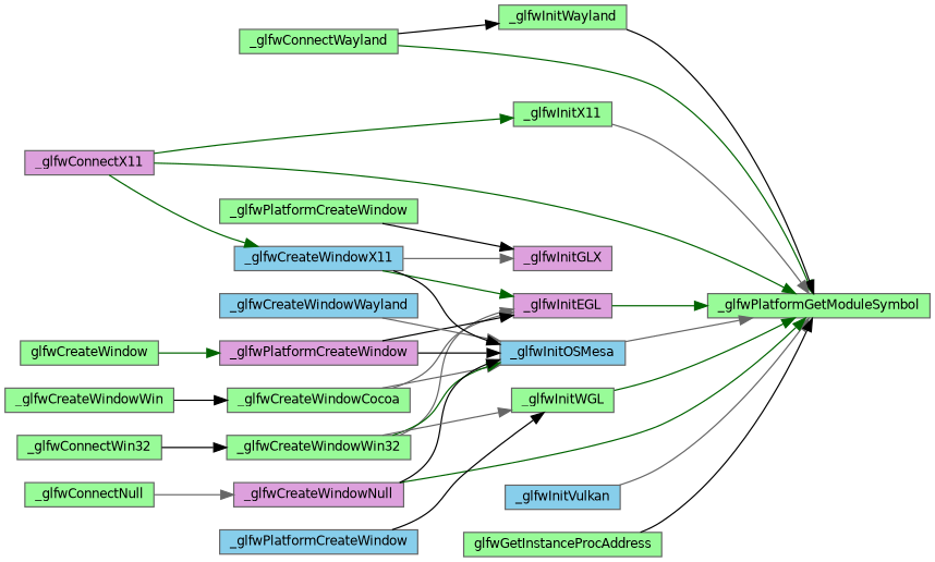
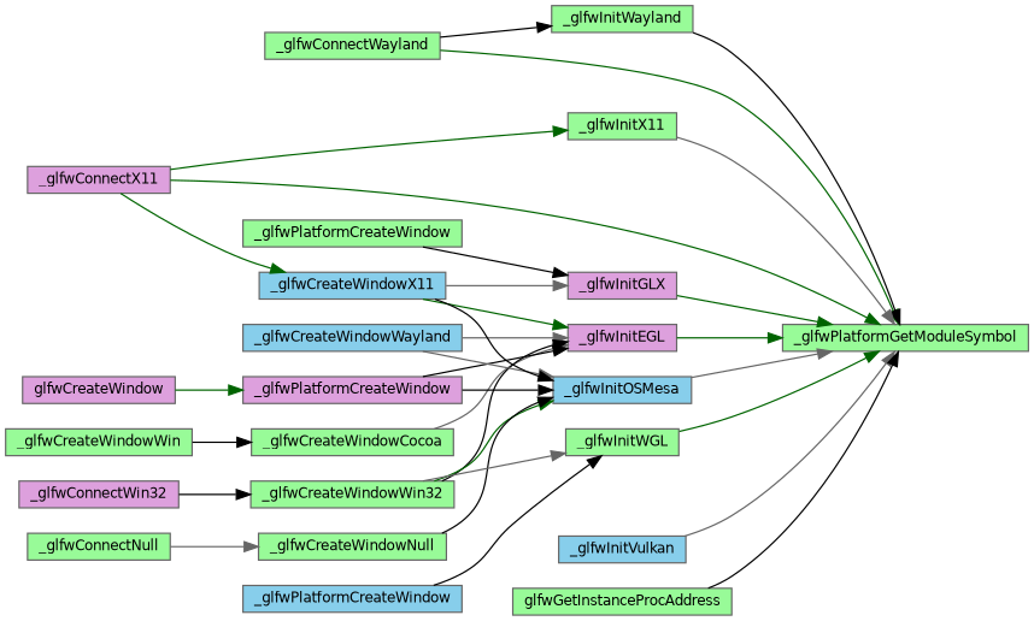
  digraph {
    rankdir=RL
    node [color=grey40 fillcolor=palegreen fontname=Helvetica fontsize=10 shape=box style=filled]
    edge [color=gray40 dir=back fontname=Helvetica fontsize=10 labelfontname=Helvetica labelfontsize=10 style=solid]
    n1 [color=gray40 fontcolor=black height=0.2 label=_glfwPlatformGetModuleSymbol width=0.4]
    n2 [height=0.2 label=_glfwConnectWayland width=0.4]
    n3 [fillcolor=plum height=0.2 label=_glfwConnectX11 width=0.4]
    n4 [fillcolor=plum height=0.2 label=_glfwInitEGL width=0.4]
    n5 [fillcolor=plum height=0.2 label=_glfwInitGLX width=0.4]
    n6 [fillcolor=skyblue height=0.2 label=_glfwInitOSMesa width=0.4]
    n7 [fillcolor=skyblue height=0.2 label=_glfwInitVulkan width=0.4]
    n8 [height=0.2 label=_glfwInitWayland width=0.4]
    n9 [height=0.2 label=_glfwInitWGL width=0.4]
    n10 [height=0.2 label=_glfwInitX11 width=0.4]
    n11 [height=0.2 label=glfwGetInstanceProcAddress width=0.4]
    n12 [height=0.2 label=_glfwCreateWindowCocoa width=0.4]
    n13 [fillcolor=skyblue height=0.2 label=_glfwCreateWindowWayland width=0.4]
    n14 [height=0.2 label=_glfwCreateWindowWin32 width=0.4]
    n15 [fillcolor=skyblue height=0.2 label=_glfwCreateWindowX11 width=0.4]
    n16 [fillcolor=plum height=0.2 label=_glfwPlatformCreateWindow width=0.4]
    n17 [height=0.2 label=_glfwPlatformCreateWindow width=0.4]
-   n18 [fillcolor=plum height=0.2 label=_glfwCreateWindowNull width=0.4]
+   n18 [height=0.2 label=_glfwCreateWindowNull width=0.4]
    n19 [fillcolor=skyblue height=0.2 label=_glfwPlatformCreateWindow width=0.4]
    n20 [height=0.2 label=_glfwCreateWindowWin width=0.4]
    n21 [height=0.2 label=_glfwConnectNull width=0.4]
-   n22 [height=0.2 label=_glfwConnectWin32 width=0.4]
-   n23 [height=0.2 label=glfwCreateWindow width=0.4]
+   n22 [fillcolor=plum height=0.2 label=_glfwConnectWin32 width=0.4]
+   n23 [fillcolor=plum height=0.2 label=glfwCreateWindow width=0.4]
    n1 -> n2 [color=darkgreen]
    n1 -> n3 [color=darkgreen]
    n1 -> n4 [color=darkgreen]
-   n1 -> n18 [color=darkgreen]
+   n1 -> n5 [color=darkgreen]
    n1 -> n6
    n1 -> n7
    n1 -> n8 [color=black]
    n1 -> n9 [color=darkgreen]
    n1 -> n10
    n1 -> n11 [color=black]
    n4 -> n12
-   n4 -> n14
+   n4 -> n13
+   n4 -> n14 [color=black]
    n4 -> n15 [color=darkgreen]
    n4 -> n16 [color=black]
    n5 -> n15
    n5 -> n17 [color=black]
-   n6 -> n12
    n6 -> n13
    n6 -> n14 [color=darkgreen]
    n6 -> n15 [color=black]
    n6 -> n16 [color=black]
    n6 -> n18 [color=black]
    n8 -> n2 [color=black]
    n9 -> n14
    n9 -> n19 [color=black]
    n10 -> n3 [color=darkgreen]
    n12 -> n20 [color=black]
    n14 -> n22 [color=black]
    n15 -> n3 [color=darkgreen]
    n16 -> n23 [color=darkgreen]
    n18 -> n21
  }
